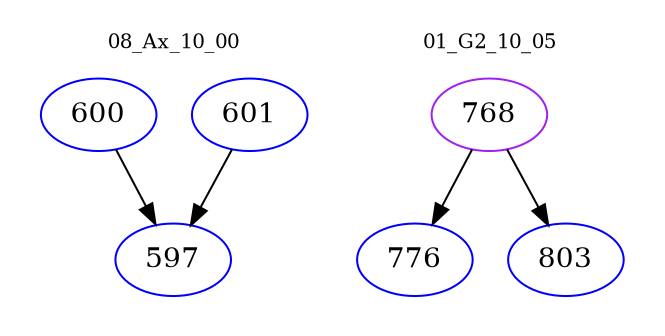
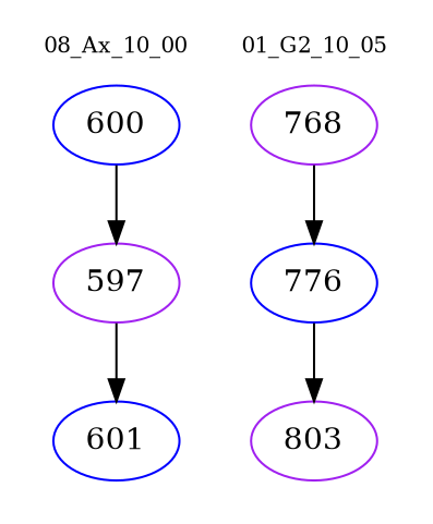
  digraph {
    node [color=blue]
    edge [color=black]
    n1 [label=601]
-   n2 [label=597]
+   n2 [color=purple label=597]
    n3 [label=600]
    n4 [color=purple label=768]
    n5 [label=776]
-   n6 [label=803]
+   n6 [color=purple label=803]
    subgraph cluster_1 {
      color=white
      fontsize=10
      label="08_Ax_10_00"
      n1
      n2
      n3
    }
    subgraph cluster_2 {
      color=white
      fontsize=10
      label="01_G2_10_05"
      n4
      n5
      n6
    }
-   n1 -> n2
+   n2 -> n1
    n3 -> n2
    n4 -> n5
-   n4 -> n6
+   n5 -> n6
  }
